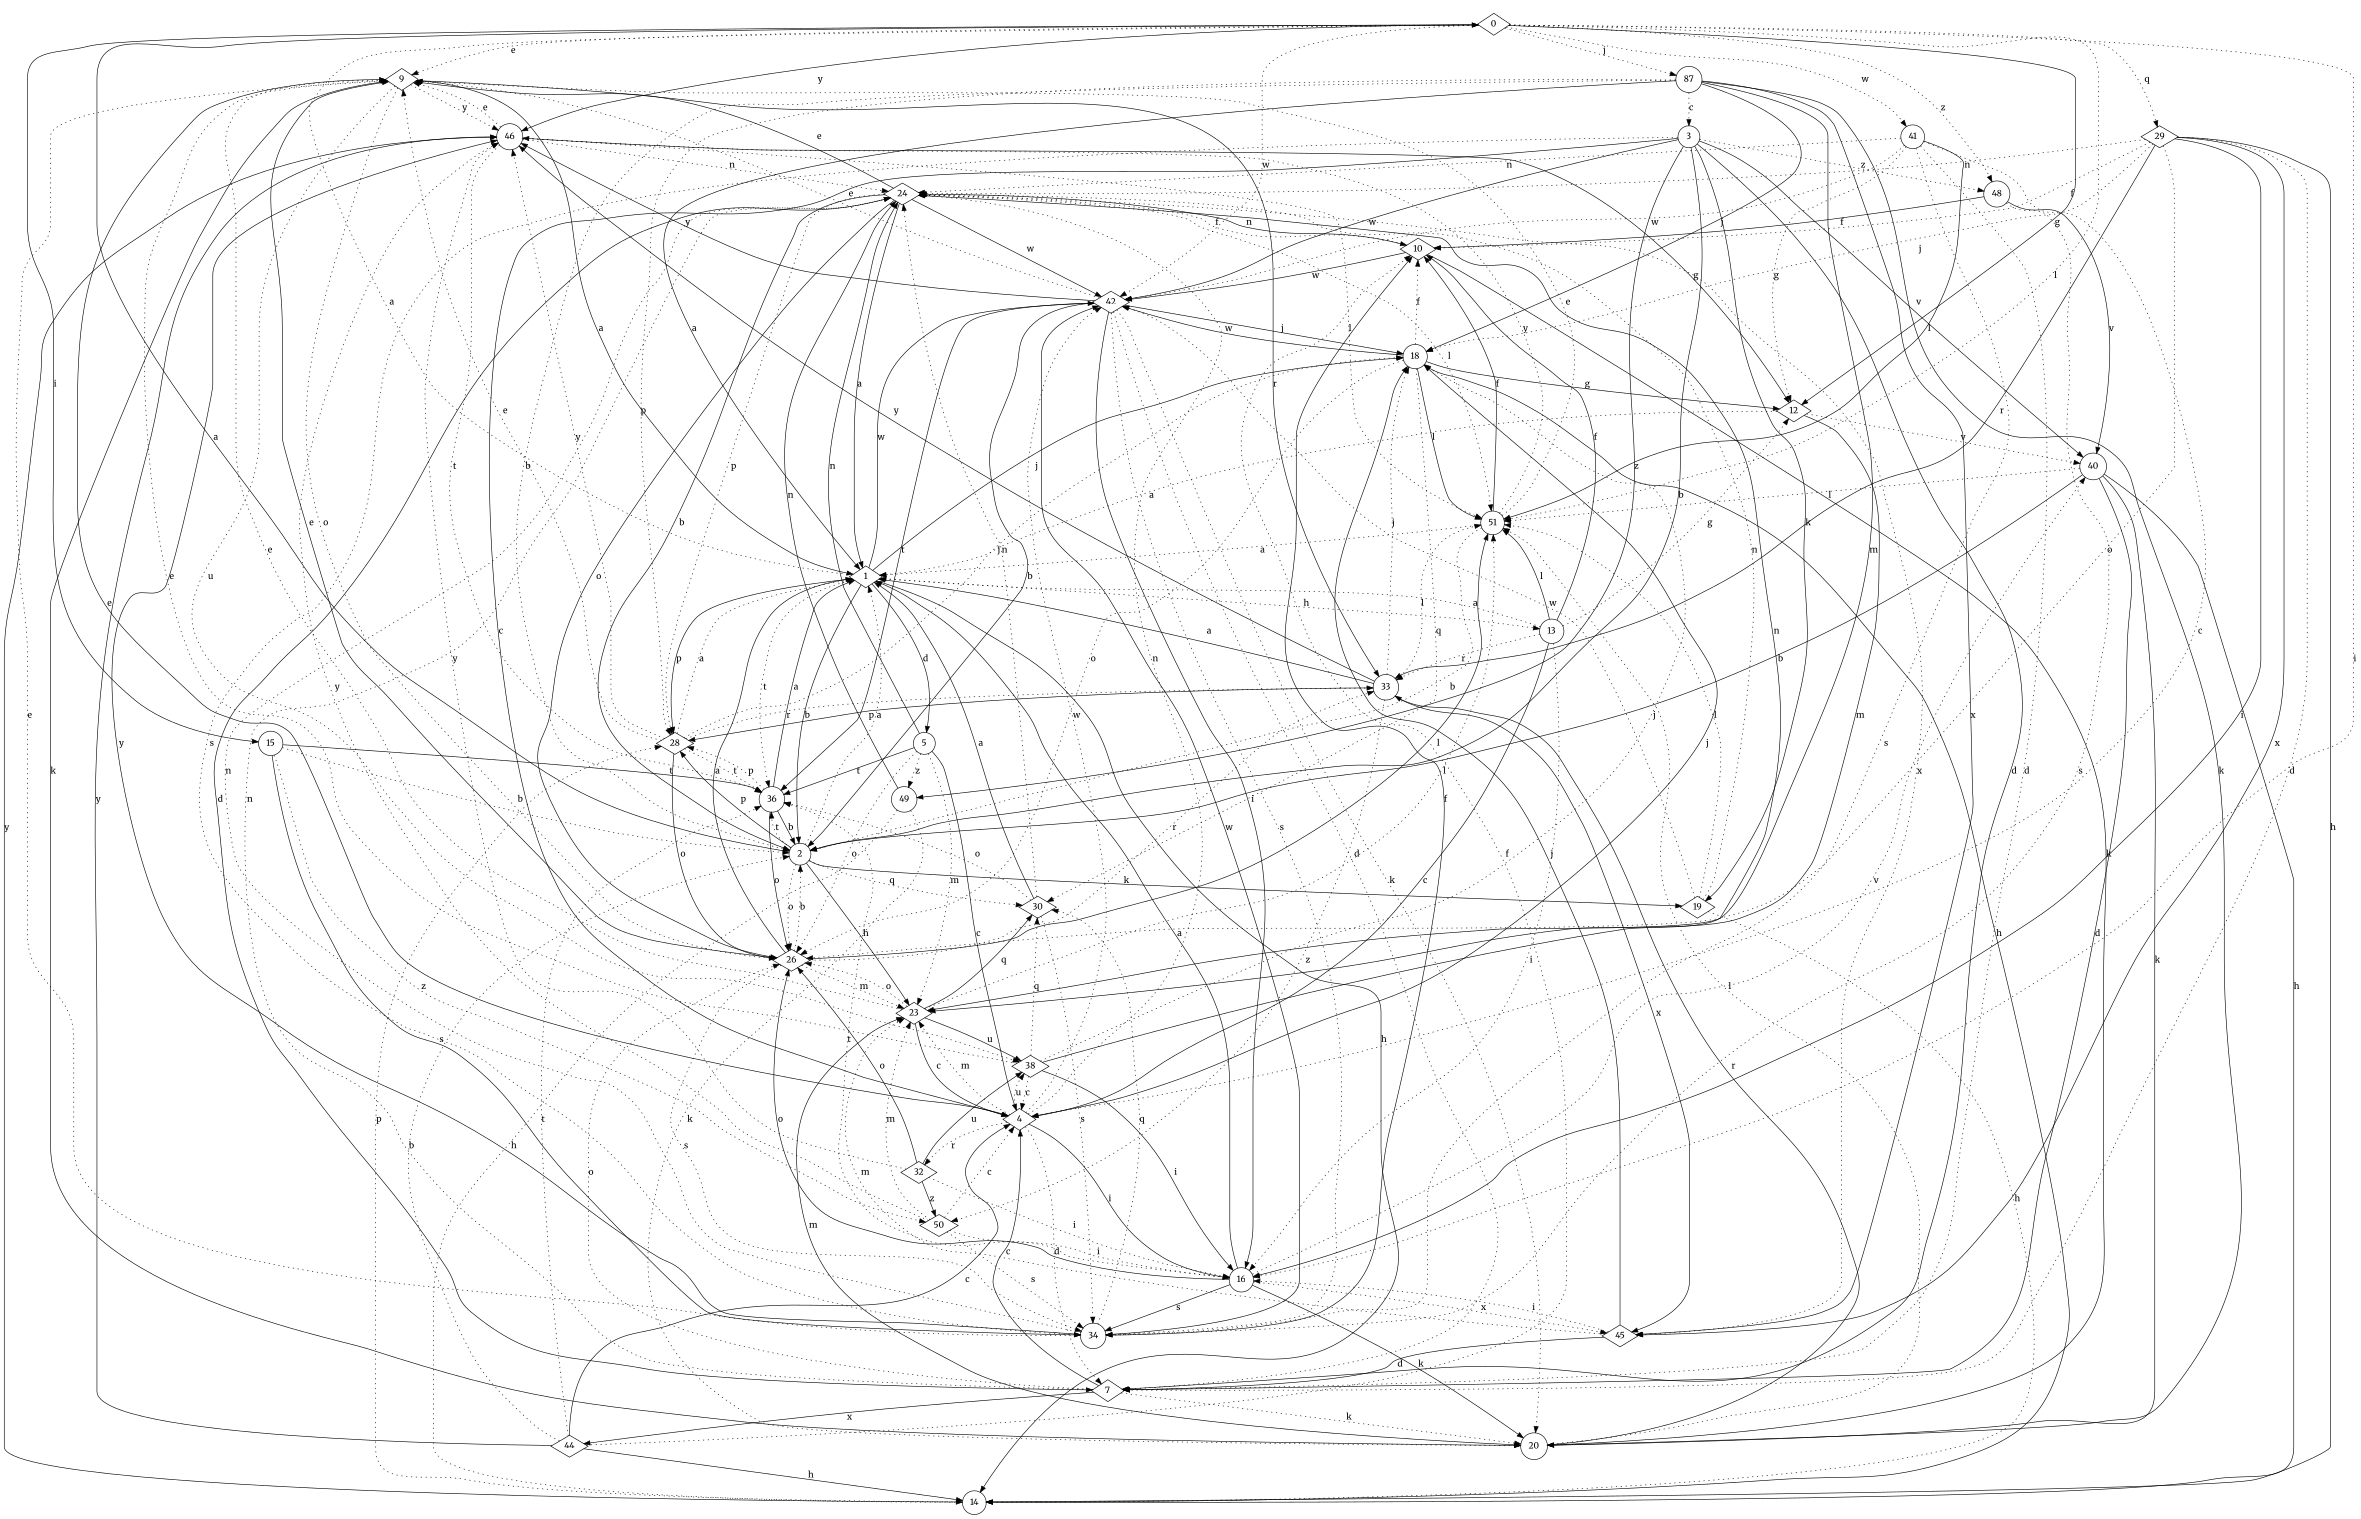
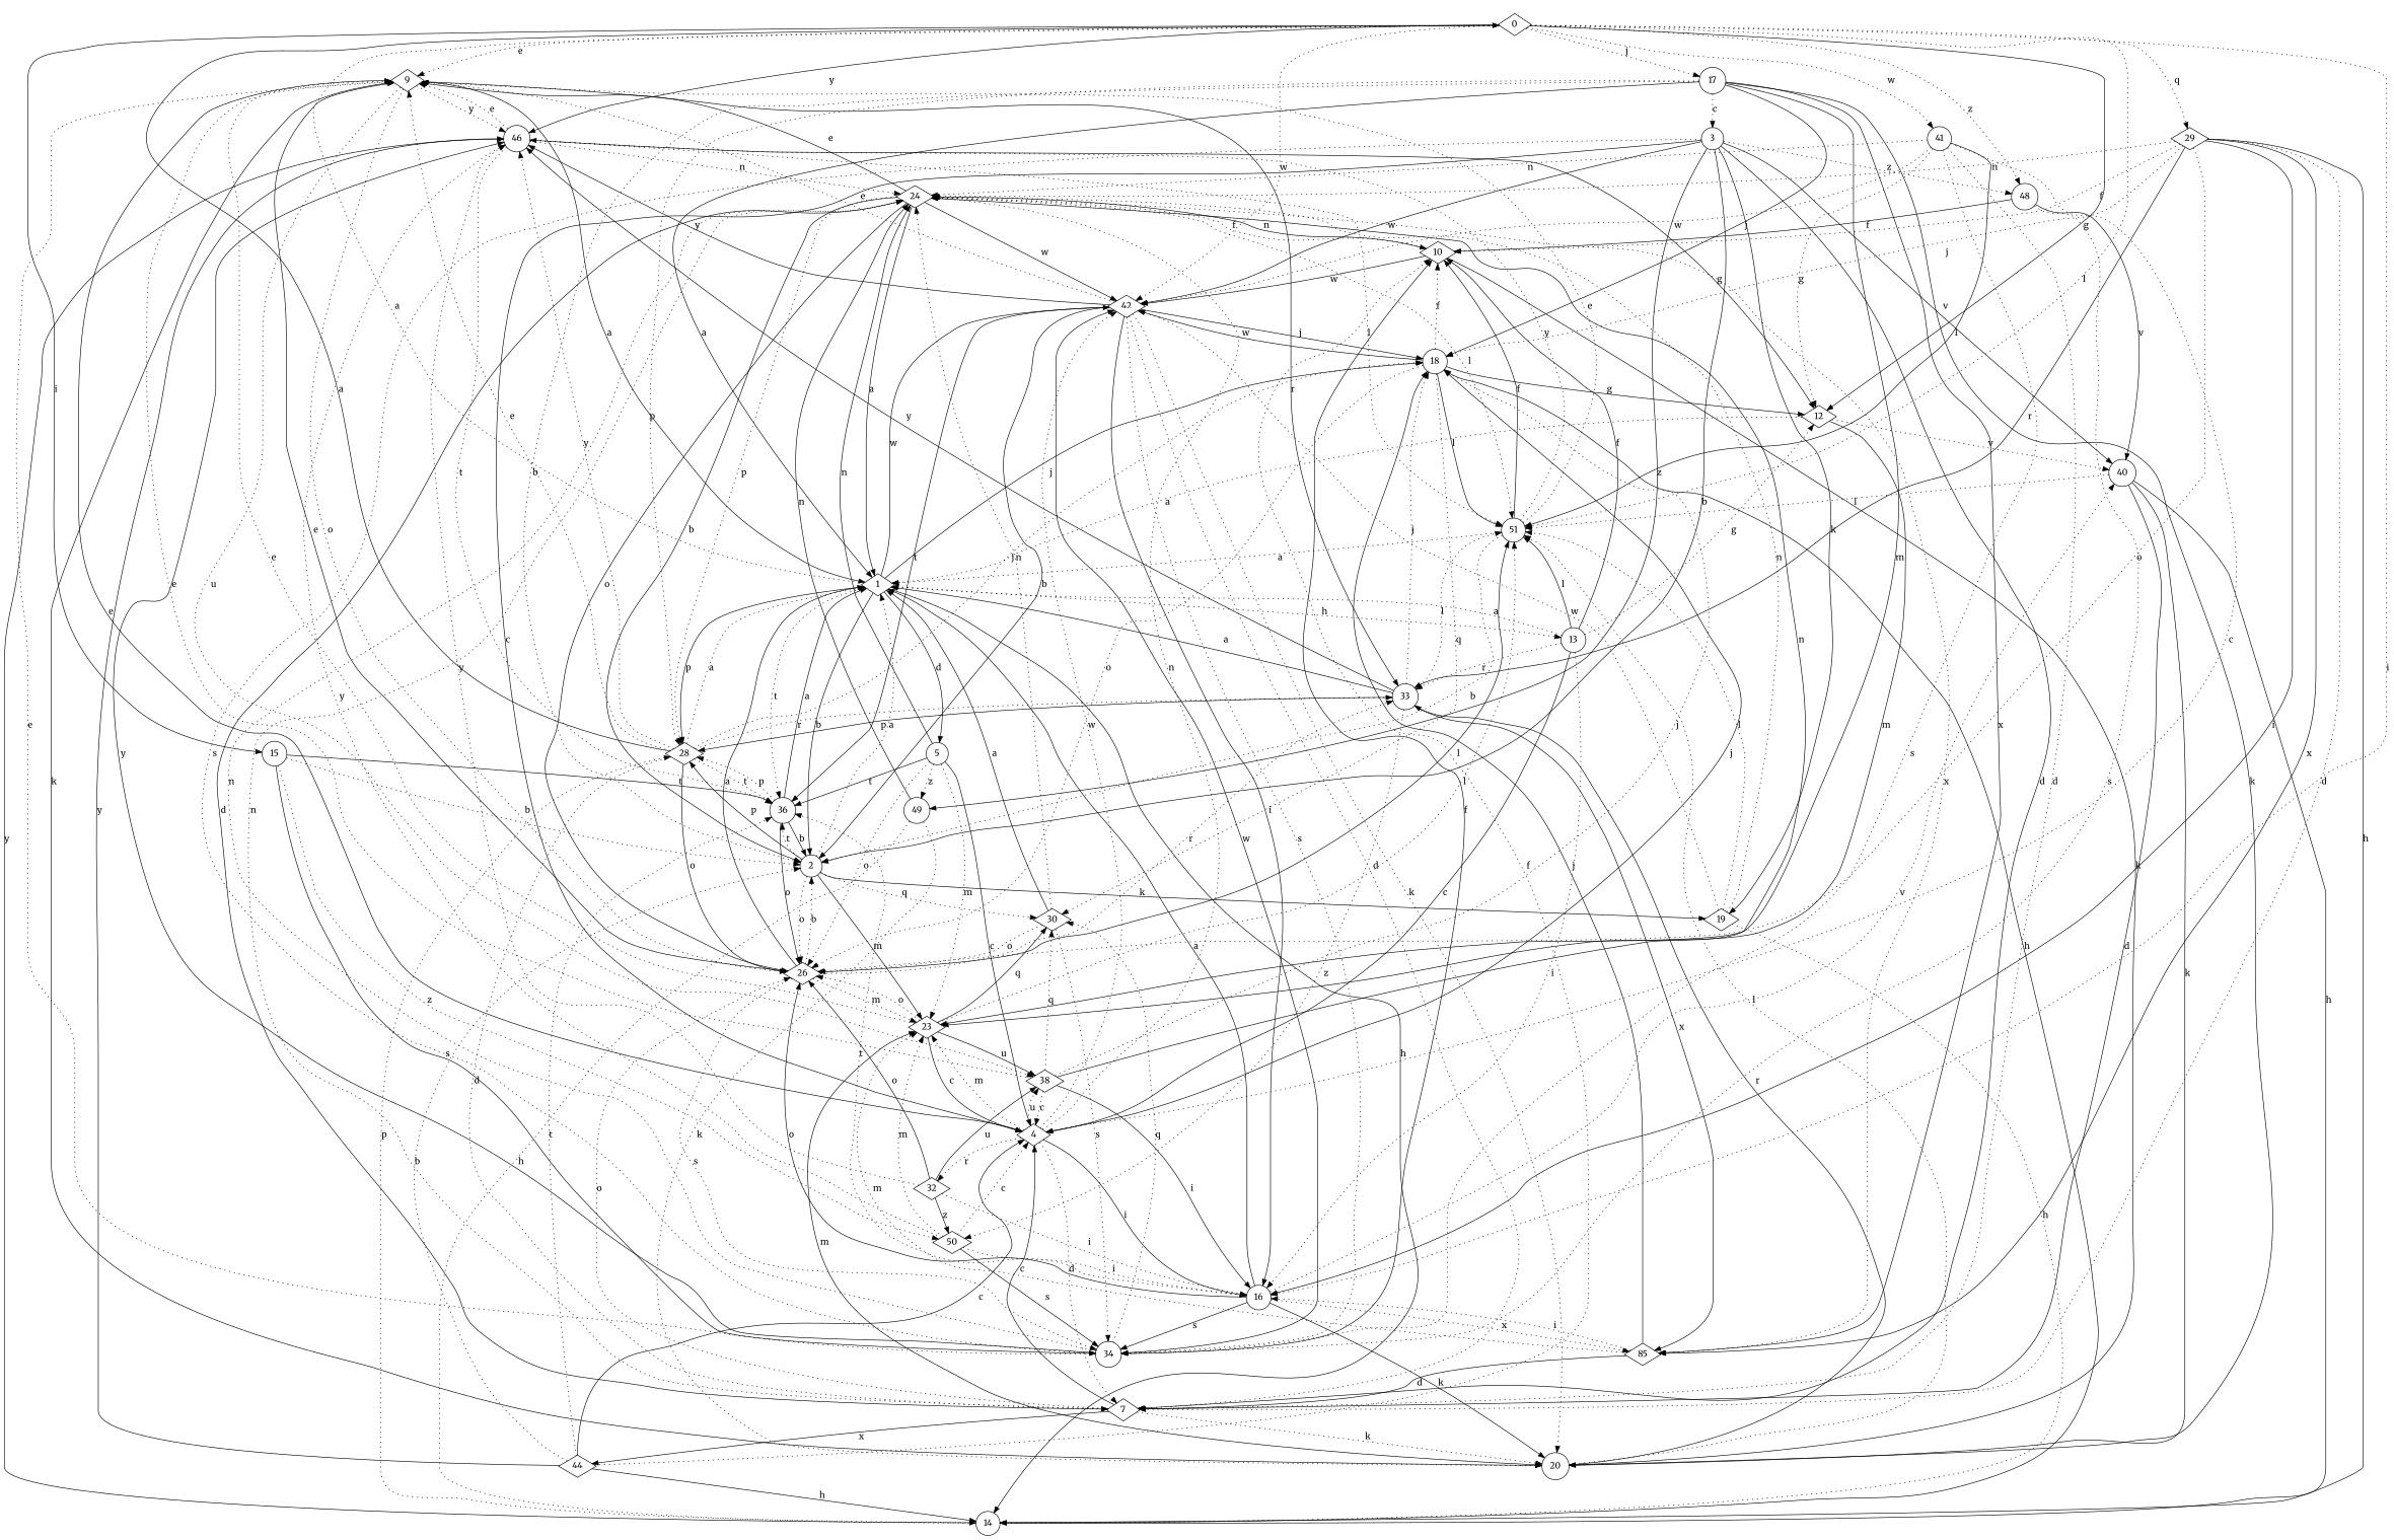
  strict digraph {
    fontname=Merriweather
    node [fontname=Merriweather shape=diamond]
    edge [fontname=Merriweather style=dotted]
    0
    9
    12
    15 [shape=circle]
    16 [shape=circle]
-   17 [shape=circle label=87]
+   17 [shape=circle]
    n7 [label=51 shape=circle]
    29
    41 [shape=circle]
    42
    46 [shape=circle]
    48 [shape=circle]
    3 [shape=circle]
    2 [shape=circle]
    19
    4
    7
    34 [shape=circle]
    40 [shape=circle]
    49 [shape=circle]
    1
    26
    38
    20 [shape=circle]
    33 [shape=circle]
    23
    36 [shape=circle]
    50
-   45
+   45 [label=85]
    18 [shape=circle]
    28
    10
    14 [shape=circle]
    24
    5 [shape=circle]
    13 [shape=circle]
    30
    32
    44
    0 -> 9 [label=e]
    0 -> 12 [label=g style=solid]
    0 -> 15 [label=i style=solid]
    0 -> 16 [label=i]
    0 -> 17 [label=j]
    0 -> n7 [label=l]
    0 -> 29 [label=q]
    0 -> 41 [label=w]
    0 -> 42 [label=w]
    0 -> 46 [label=y style=solid]
    0 -> 48 [label=z]
    9 -> 46 [label=y]
    9 -> 1 [label=a style=solid]
    9 -> 26 [label=o]
    9 -> 38 [label=u]
    9 -> 20 [label=k style=solid]
    9 -> 33 [label=r style=solid]
    12 -> 40 [label=v]
    12 -> 1 [label=a]
    12 -> 23 [label=m style=solid]
    15 -> 2 [label=b]
    15 -> 34 [label=s style=solid]
    15 -> 36 [label=t style=solid]
    15 -> 50 [label=z]
    16 -> 34 [label=s style=solid]
    16 -> 40 [label=v]
    16 -> 1 [label=a style=solid]
    16 -> 26 [label=o style=solid]
    16 -> 20 [label=k style=solid]
    16 -> 36 [label=t]
    16 -> 45 [label=x]
    17 -> 3 [label=c]
    17 -> 2 [label=b]
    17 -> 1 [label=a style=solid]
    17 -> 20 [label=k style=solid]
    17 -> 23 [label=m style=solid]
    17 -> 45 [label=x style=solid]
    17 -> 18 [label=j style=solid]
    17 -> 28 [label=p]
    n7 -> 9 [label=e]
    n7 -> 46 [label=y]
    n7 -> 2 [label=b]
    n7 -> 1 [label=a]
    n7 -> 10 [label=f style=solid]
    29 -> 16 [label=i style=solid]
    29 -> 7 [label=d]
    29 -> 26 [label=o]
    29 -> 33 [label=r style=solid]
    29 -> 45 [label=x style=solid]
    29 -> 18 [label=j]
    29 -> 10 [label=f]
    29 -> 14 [label=h style=solid]
    29 -> 24 [label=n]
    41 -> 12 [label=g]
    41 -> n7 [label=l style=solid]
    41 -> 42 [label=w]
    41 -> 4 [label=c]
    41 -> 7 [label=d]
    41 -> 34 [label=s]
    41 -> 24 [label=n]
    42 -> 9 [label=e]
    42 -> 16 [label=i style=solid]
    42 -> 46 [label=y style=solid]
    42 -> 2 [label=b style=solid]
    42 -> 7 [label=d]
    42 -> 34 [label=s]
    42 -> 20 [label=k]
    42 -> 36 [label=t style=solid]
    42 -> 18 [label=j style=solid]
    46 -> 9 [label=e]
    46 -> 12 [label=g style=solid]
    46 -> n7 [label=l]
    46 -> 36 [label=t]
    46 -> 24 [label=n]
    48 -> 34 [label=s]
    48 -> 40 [label=v style=solid]
    48 -> 10 [label=f style=solid]
    3 -> 42 [label=w style=solid]
    3 -> 48 [label=z]
    3 -> 2 [label=b style=solid]
    3 -> 19 [label=k style=solid]
    3 -> 4 [label=c style=solid]
    3 -> 7 [label=d style=solid]
    3 -> 34 [label=s]
    3 -> 40 [label=v style=solid]
    3 -> 49 [label=z style=solid]
-   2 -> 0 [label=a style=solid]
+   28 -> 0 [label=a style=solid]
    2 -> 19 [label=k style=solid]
    2 -> 1 [label=a]
    2 -> 26 [label=o]
-   2 -> 23 [label=h style=solid]
+   2 -> 23 [label=m style=solid]
    2 -> 36 [label=t]
    2 -> 28 [label=p style=solid]
    2 -> 30 [label=q]
    19 -> n7 [label=l]
    19 -> 42 [label=w]
    19 -> 14 [label=h]
    19 -> 24 [label=n]
    4 -> 9 [label=e style=solid]
    4 -> 16 [label=i style=solid]
    4 -> 42 [label=w]
    4 -> 7 [label=d]
    4 -> 38 [label=u]
    4 -> 23 [label=m]
    4 -> 18 [label=j style=solid]
    4 -> 24 [label=n]
    4 -> 32 [label=r]
    7 -> 4 [label=c style=solid]
    7 -> 26 [label=o]
    7 -> 20 [label=k]
    7 -> 24 [label=n]
    7 -> 44 [label=x style=solid]
    34 -> 9 [label=e]
    34 -> 42 [label=w style=solid]
    34 -> 46 [label=y style=solid]
    34 -> 10 [label=f style=solid]
    34 -> 24 [label=n]
    34 -> 30 [label=q]
    40 -> n7 [label=l]
-   40 -> 2 [label=b style=solid]
    40 -> 7 [label=d style=solid]
    40 -> 20 [label=k style=solid]
    40 -> 14 [label=h style=solid]
    49 -> 20 [label=k]
    49 -> 14 [label=h]
    49 -> 24 [label=n style=solid]
    1 -> 0 [label=a]
    1 -> 42 [label=w style=solid]
    1 -> 2 [label=b style=solid]
    1 -> 36 [label=t]
    1 -> 18 [label=j style=solid]
    1 -> 28 [label=p style=solid]
    1 -> 14 [label=h style=solid]
    1 -> 5 [label=d style=solid]
    1 -> 13 [label=h]
    26 -> 9 [label=e style=solid]
    26 -> n7 [label=l style=solid]
    26 -> 2 [label=b]
    26 -> 34 [label=s]
    26 -> 1 [label=a style=solid]
    26 -> 33 [label=r]
    26 -> 23 [label=m]
    38 -> 9 [label=e]
    38 -> 16 [label=i style=solid]
    38 -> 4 [label=c]
    38 -> 18 [label=j]
    38 -> 24 [label=n style=solid]
    38 -> 30 [label=q]
    20 -> n7 [label=l]
    20 -> 33 [label=r style=solid]
    20 -> 23 [label=m style=solid]
    33 -> n7 [label=l]
    33 -> 46 [label=y style=solid]
    33 -> 1 [label=a style=solid]
    33 -> 50 [label=z]
    33 -> 45 [label=x style=solid]
    33 -> 18 [label=j]
    33 -> 28 [label=p style=solid]
    23 -> 9 [label=e]
    23 -> n7 [label=l]
    23 -> 4 [label=c style=solid]
    23 -> 26 [label=o]
    23 -> 38 [label=u style=solid]
    23 -> 30 [label=q style=solid]
    36 -> 2 [label=b style=solid]
    36 -> 1 [label=a style=solid]
    36 -> 26 [label=o style=solid]
    36 -> 28 [label=p]
    50 -> 16 [label=i]
    50 -> 46 [label=y]
    50 -> 4 [label=c]
-   50 -> 34 [label=s]
+   50 -> 34 [label=s style=solid]
    50 -> 23 [label=m]
    45 -> 16 [label=i]
    45 -> 7 [label=d style=solid]
    45 -> 23 [label=m]
    45 -> 18 [label=j style=solid]
    18 -> 12 [label=g style=solid]
    18 -> n7 [label=l style=solid]
    18 -> 42 [label=w style=solid]
    18 -> 26 [label=o]
    18 -> 10 [label=f]
    18 -> 14 [label=h style=solid]
    18 -> 30 [label=q]
    28 -> 9 [label=e]
    28 -> 46 [label=y]
+   28 -> 7 [label=d]
    28 -> 1 [label=a]
    28 -> 26 [label=o style=solid]
    28 -> 33 [label=r]
    28 -> 36 [label=t]
    28 -> 18 [label=j]
    10 -> 42 [label=w style=solid]
    10 -> 20 [label=k style=solid]
    10 -> 24 [label=n style=solid]
    14 -> 46 [label=y style=solid]
    14 -> 28 [label=p]
    24 -> 9 [label=e style=solid]
    24 -> n7 [label=l]
    24 -> 42 [label=w style=solid]
    24 -> 2 [label=b style=solid]
    24 -> 7 [label=d style=solid]
    24 -> 1 [label=a style=solid]
    24 -> 26 [label=o style=solid]
    24 -> 45 [label=x]
    24 -> 28 [label=p]
    24 -> 10 [label=f]
    5 -> 4 [label=c style=solid]
    5 -> 49 [label=z]
    5 -> 26 [label=o]
    5 -> 23 [label=m]
    5 -> 36 [label=t style=solid]
    5 -> 24 [label=n style=solid]
    13 -> 12 [label=g]
    13 -> 16 [label=i]
    13 -> n7 [label=l style=solid]
    13 -> 4 [label=c style=solid]
    13 -> 1 [label=a]
    13 -> 33 [label=r]
    13 -> 10 [label=f style=solid]
    30 -> 34 [label=s]
    30 -> 1 [label=a style=solid]
-   30 -> 36 [label=o]
+   30 -> 26 [label=o]
    30 -> 24 [label=n]
    32 -> 16 [label=i]
    32 -> 46 [label=y]
    32 -> 26 [label=o style=solid]
    32 -> 38 [label=u style=solid]
    32 -> 50 [label=z style=solid]
    44 -> 46 [label=y style=solid]
    44 -> 2 [label=b]
    44 -> 4 [label=c style=solid]
    44 -> 36 [label=t]
    44 -> 10 [label=f]
    44 -> 14 [label=h style=solid]
  }
